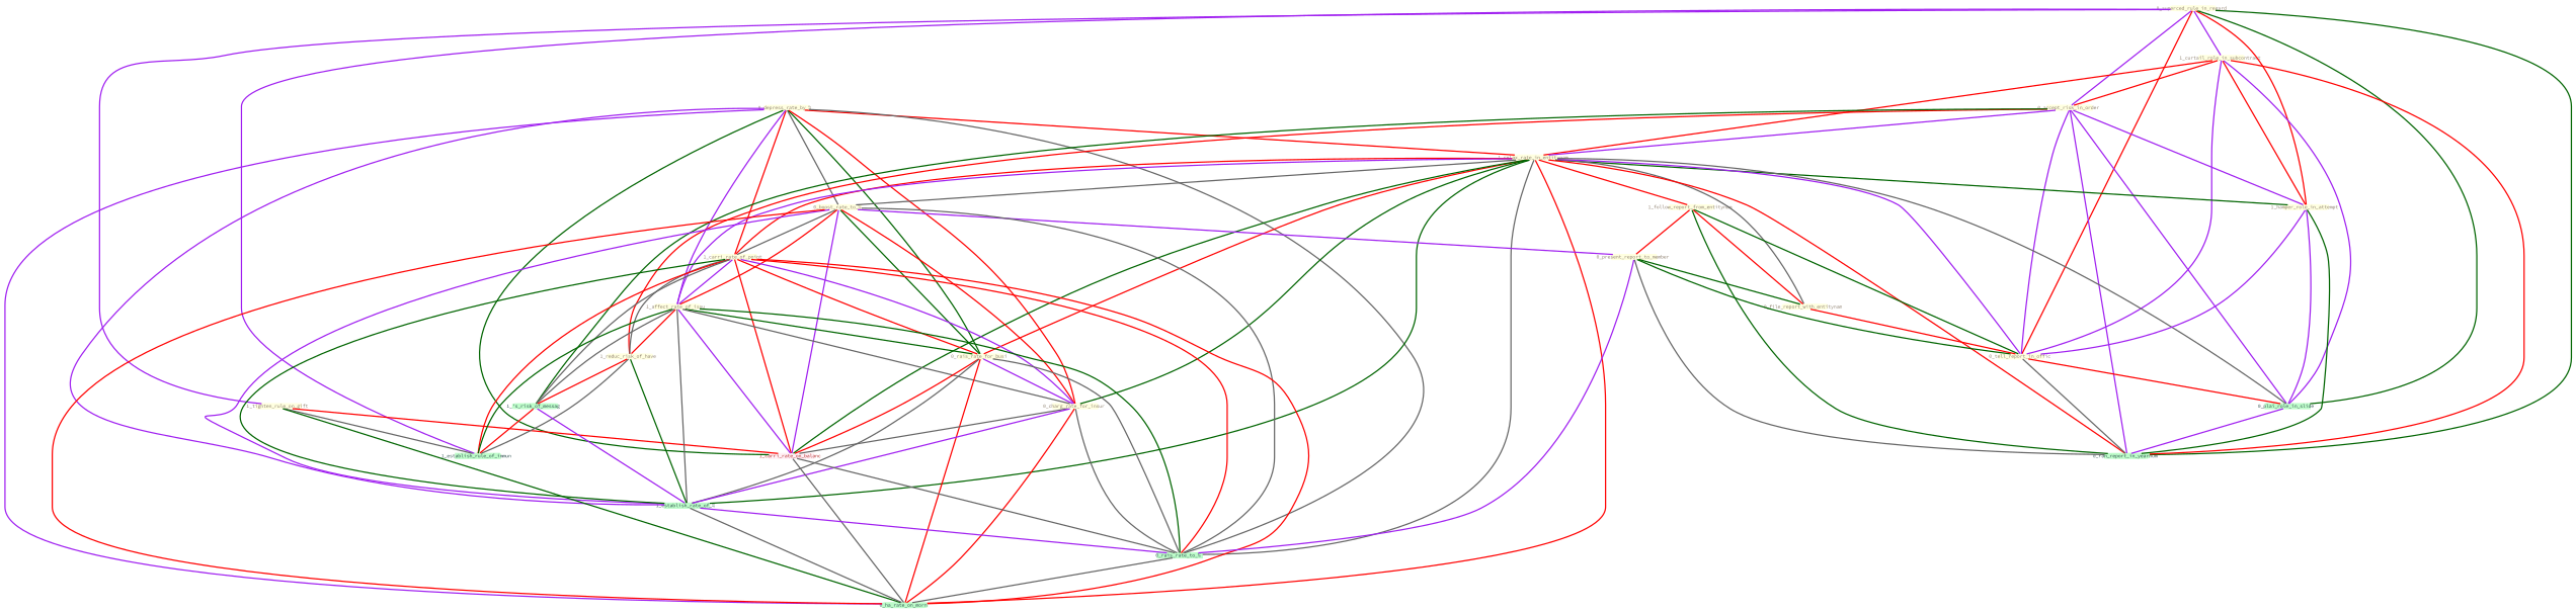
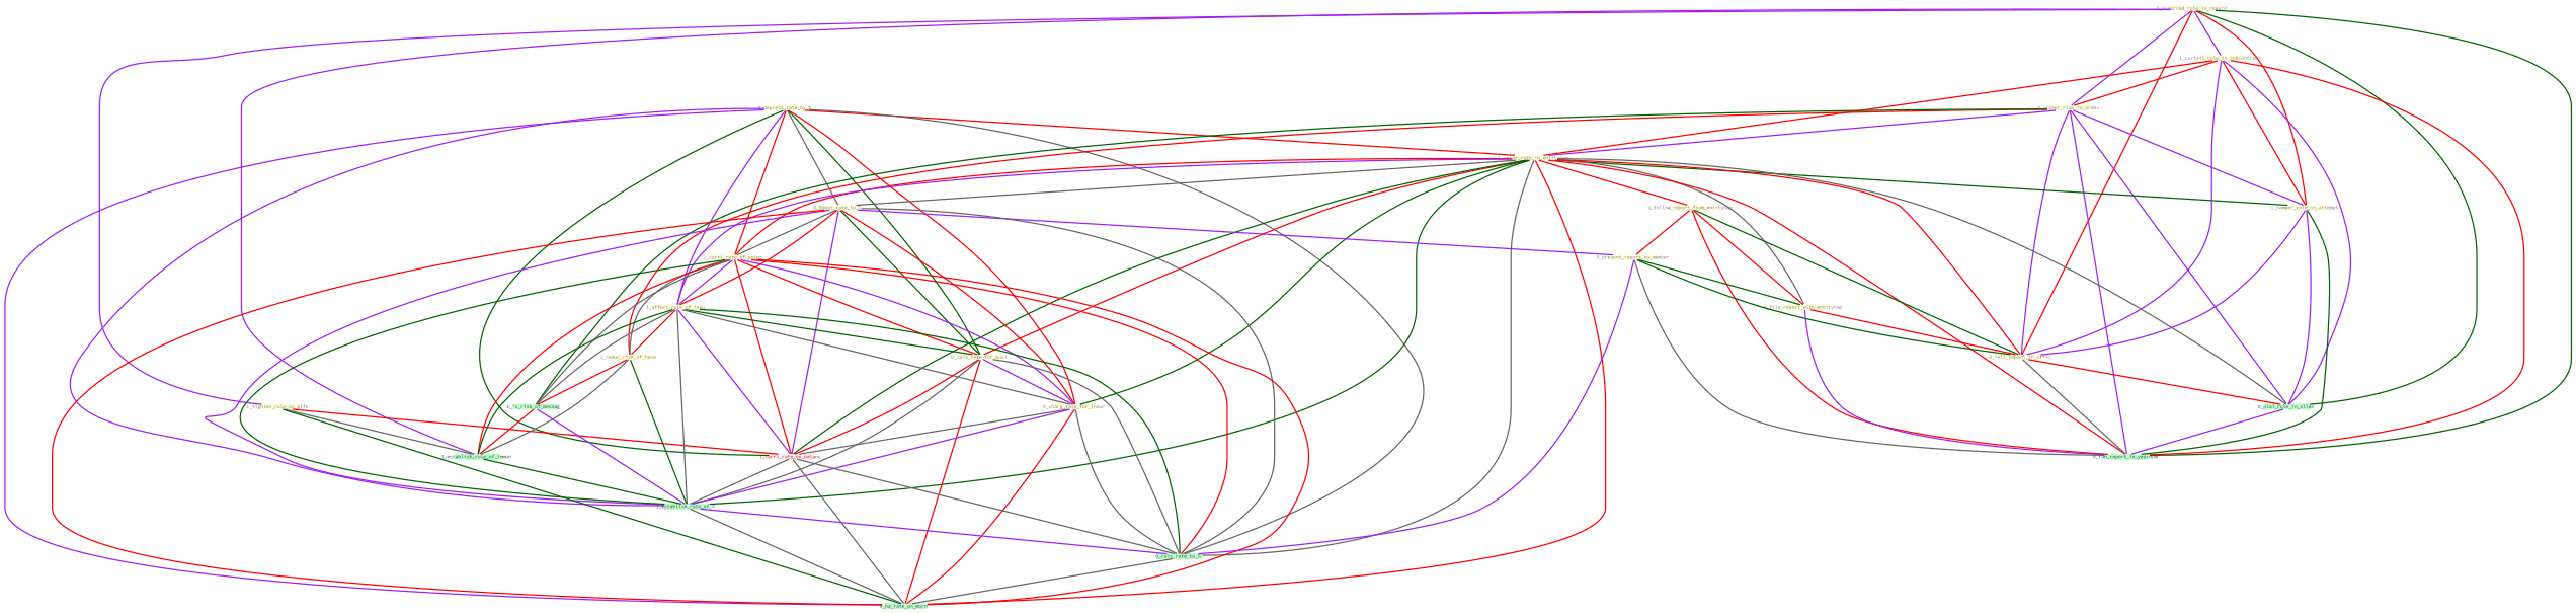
  graph {
    fontname="Source Code Pro"
    node [color="#ffffe0" fixedsize=true fontcolor="#8b7d6b" fontname="Source Code Pro" fontsize=4 shape=cylinder style=filled]
    edge [color=red fontname="Source Code Pro" w=1]
    "0_superced_rule_in_regard " [height=.06 width=.5]
    "0_depress_rate_by_% " [height=.06 width=.5]
    "1_curtail_role_in_subcontract " [height=.06 shape=note width=.5]
    "0_accept_risk_in_order " [height=.06 shape=note width=.5]
    "1_relax_rate_in_entitynam " [height=.06 shape=note width=.5]
    "0_boost_rate_to_% " [height=.06 width=.5]
    "1_follow_report_from_entitynam " [height=.06 width=.5]
    "1_carri_rate_of_point " [height=.06 shape=note width=.5]
    "1_tighten_rule_on_gift " [height=.06 shape=note width=.5]
    "0_present_report_to_member " [height=.06 shape=note width=.5]
    "1_hamper_role_in_attempt " [height=.06 width=.5]
    "1_affect_rate_of_issu " [height=.06 width=.5]
    "0_file_report_with_entitynam " [height=.06 width=.5]
    "0_tell_report_in_offic " [height=.06 width=.5]
    "0_rais_rate_for_busi " [height=.06 width=.5]
    "0_charg_rate_for_insur " [height=.06 shape=note width=.5]
    "1_reduc_risk_of_have " [height=.06 width=.5]
    "1_carri_rate_on_balanc " [color="#fff0f5" fontcolor="#b22222" height=.06 shape=note width=.5]
    "0_plai_role_in_slide " [color="#BDFCC9" fontcolor="#2f4f4f" height=.06 shape=note width=.5]
    "0_ran_report_in_yearnum " [color="#BDFCC9" fontcolor="#2f4f4f" height=.06 width=.5]
    "1_establish_rule_of_immun " [color="#BDFCC9" fontcolor="#2f4f4f" height=.06 shape=note width=.5]
    "1_establish_rate_of_% " [color="#BDFCC9" fontcolor="#2f4f4f" height=.06 shape=note width=.5]
    "0_rais_rate_to_% " [color="#BDFCC9" fontcolor="#2f4f4f" height=.06 shape=note width=.5]
    "0_ha_rate_on_morn " [color="#BDFCC9" fontcolor="#2f4f4f" height=.06 width=.5]
    "1_'s_risk_of_messag " [color="#BDFCC9" fontcolor="#2f4f4f" height=.06 width=.5]
    subgraph sub_1 {
      "0_superced_rule_in_regard "
      "0_depress_rate_by_% "
      "1_curtail_role_in_subcontract "
      "0_accept_risk_in_order "
      "1_relax_rate_in_entitynam "
      "0_boost_rate_to_% "
      "1_follow_report_from_entitynam "
      "1_carri_rate_of_point "
      "1_tighten_rule_on_gift "
      "0_present_report_to_member "
      "1_hamper_role_in_attempt "
      "1_affect_rate_of_issu "
      "0_file_report_with_entitynam "
      "0_tell_report_in_offic "
      "0_rais_rate_for_busi "
      "0_charg_rate_for_insur "
      "1_reduc_risk_of_have "
    }
    subgraph sub_2 {
      "1_carri_rate_on_balanc "
    }
    "0_superced_rule_in_regard " -- "1_curtail_role_in_subcontract " [color=purple]
    "0_superced_rule_in_regard " -- "0_accept_risk_in_order " [color=purple]
    "0_superced_rule_in_regard " -- "1_tighten_rule_on_gift " [color=purple]
    "0_superced_rule_in_regard " -- "1_hamper_role_in_attempt "
    "0_superced_rule_in_regard " -- "0_tell_report_in_offic "
    "0_superced_rule_in_regard " -- "0_plai_role_in_slide " [color=darkgreen]
    "0_superced_rule_in_regard " -- "0_ran_report_in_yearnum " [color=darkgreen]
    "0_superced_rule_in_regard " -- "1_establish_rule_of_immun " [color=purple]
    "0_depress_rate_by_% " -- "1_relax_rate_in_entitynam "
    "0_depress_rate_by_% " -- "0_boost_rate_to_% " [color=gray40 w=2]
    "0_depress_rate_by_% " -- "1_carri_rate_of_point "
    "0_depress_rate_by_% " -- "1_affect_rate_of_issu " [color=purple]
    "0_depress_rate_by_% " -- "0_rais_rate_for_busi " [color=darkgreen]
    "0_depress_rate_by_% " -- "0_charg_rate_for_insur "
    "0_depress_rate_by_% " -- "1_carri_rate_on_balanc " [color=darkgreen]
    "0_depress_rate_by_% " -- "1_establish_rate_of_% " [color=purple w=2]
    "0_depress_rate_by_% " -- "0_rais_rate_to_% " [color=gray40 w=2]
    "0_depress_rate_by_% " -- "0_ha_rate_on_morn " [color=purple]
    "1_curtail_role_in_subcontract " -- "0_accept_risk_in_order "
    "1_curtail_role_in_subcontract " -- "1_relax_rate_in_entitynam "
    "1_curtail_role_in_subcontract " -- "1_hamper_role_in_attempt " [w=2]
    "1_curtail_role_in_subcontract " -- "0_tell_report_in_offic " [color=purple]
    "1_curtail_role_in_subcontract " -- "0_plai_role_in_slide " [color=purple w=2]
    "1_curtail_role_in_subcontract " -- "0_ran_report_in_yearnum "
    "0_accept_risk_in_order " -- "1_relax_rate_in_entitynam " [color=purple]
    "0_accept_risk_in_order " -- "1_hamper_role_in_attempt " [color=purple]
    "0_accept_risk_in_order " -- "0_tell_report_in_offic " [color=purple]
    "0_accept_risk_in_order " -- "1_reduc_risk_of_have "
    "0_accept_risk_in_order " -- "0_plai_role_in_slide " [color=purple]
    "0_accept_risk_in_order " -- "0_ran_report_in_yearnum " [color=purple]
    "0_accept_risk_in_order " -- "1_'s_risk_of_messag " [color=darkgreen]
    "1_relax_rate_in_entitynam " -- "0_boost_rate_to_% " [color=gray40]
    "1_relax_rate_in_entitynam " -- "1_follow_report_from_entitynam "
    "1_relax_rate_in_entitynam " -- "1_carri_rate_of_point "
    "1_relax_rate_in_entitynam " -- "1_hamper_role_in_attempt " [color=darkgreen]
    "1_relax_rate_in_entitynam " -- "1_affect_rate_of_issu " [color=purple]
    "1_relax_rate_in_entitynam " -- "0_file_report_with_entitynam " [color=gray40]
-   "1_relax_rate_in_entitynam " -- "0_tell_report_in_offic " [color=purple]
+   "1_relax_rate_in_entitynam " -- "0_tell_report_in_offic "
    "1_relax_rate_in_entitynam " -- "0_rais_rate_for_busi "
    "1_relax_rate_in_entitynam " -- "0_charg_rate_for_insur " [color=darkgreen]
    "1_relax_rate_in_entitynam " -- "1_carri_rate_on_balanc " [color=darkgreen]
    "1_relax_rate_in_entitynam " -- "0_plai_role_in_slide " [color=gray40]
    "1_relax_rate_in_entitynam " -- "0_ran_report_in_yearnum "
    "1_relax_rate_in_entitynam " -- "1_establish_rate_of_% " [color=darkgreen]
    "1_relax_rate_in_entitynam " -- "0_rais_rate_to_% " [color=gray40]
    "1_relax_rate_in_entitynam " -- "0_ha_rate_on_morn "
    "0_boost_rate_to_% " -- "1_carri_rate_of_point " [color=gray40]
    "0_boost_rate_to_% " -- "0_present_report_to_member " [color=purple]
    "0_boost_rate_to_% " -- "1_affect_rate_of_issu "
    "0_boost_rate_to_% " -- "0_rais_rate_for_busi " [color=darkgreen]
    "0_boost_rate_to_% " -- "0_charg_rate_for_insur "
    "0_boost_rate_to_% " -- "1_carri_rate_on_balanc " [color=purple]
    "0_boost_rate_to_% " -- "1_establish_rate_of_% " [color=purple w=2]
    "0_boost_rate_to_% " -- "0_rais_rate_to_% " [color=gray40 w=3]
    "0_boost_rate_to_% " -- "0_ha_rate_on_morn "
    "1_follow_report_from_entitynam " -- "0_present_report_to_member "
    "1_follow_report_from_entitynam " -- "0_file_report_with_entitynam " [w=2]
    "1_follow_report_from_entitynam " -- "0_tell_report_in_offic " [color=darkgreen]
-   "1_follow_report_from_entitynam " -- "0_ran_report_in_yearnum " [color=darkgreen]
+   "1_follow_report_from_entitynam " -- "0_ran_report_in_yearnum "
    "1_carri_rate_of_point " -- "1_affect_rate_of_issu " [color=purple w=2]
    "1_carri_rate_of_point " -- "0_rais_rate_for_busi "
    "1_carri_rate_of_point " -- "0_charg_rate_for_insur " [color=purple]
    "1_carri_rate_of_point " -- "1_reduc_risk_of_have " [color=gray40]
    "1_carri_rate_of_point " -- "1_carri_rate_on_balanc " [w=2]
    "1_carri_rate_of_point " -- "1_establish_rule_of_immun "
    "1_carri_rate_of_point " -- "1_establish_rate_of_% " [color=darkgreen w=2]
    "1_carri_rate_of_point " -- "0_rais_rate_to_% "
    "1_carri_rate_of_point " -- "0_ha_rate_on_morn "
    "1_carri_rate_of_point " -- "1_'s_risk_of_messag " [color=gray40]
    "1_tighten_rule_on_gift " -- "1_carri_rate_on_balanc "
    "1_tighten_rule_on_gift " -- "1_establish_rule_of_immun " [color=gray40]
    "1_tighten_rule_on_gift " -- "0_ha_rate_on_morn " [color=darkgreen]
    "0_present_report_to_member " -- "0_file_report_with_entitynam " [color=darkgreen]
    "0_present_report_to_member " -- "0_tell_report_in_offic " [color=darkgreen]
    "0_present_report_to_member " -- "0_ran_report_in_yearnum " [color=gray40]
    "0_present_report_to_member " -- "0_rais_rate_to_% " [color=purple]
    "1_hamper_role_in_attempt " -- "0_tell_report_in_offic " [color=purple]
    "1_hamper_role_in_attempt " -- "0_plai_role_in_slide " [color=purple w=2]
    "1_hamper_role_in_attempt " -- "0_ran_report_in_yearnum " [color=darkgreen]
    "1_affect_rate_of_issu " -- "0_rais_rate_for_busi " [color=darkgreen]
    "1_affect_rate_of_issu " -- "0_charg_rate_for_insur " [color=gray40]
    "1_affect_rate_of_issu " -- "1_reduc_risk_of_have "
    "1_affect_rate_of_issu " -- "1_carri_rate_on_balanc " [color=purple]
    "1_affect_rate_of_issu " -- "1_establish_rule_of_immun " [color=darkgreen]
    "1_affect_rate_of_issu " -- "1_establish_rate_of_% " [color=gray40 w=2]
    "1_affect_rate_of_issu " -- "0_rais_rate_to_% " [color=darkgreen]
    "1_affect_rate_of_issu " -- "1_'s_risk_of_messag " [color=gray40]
    "0_file_report_with_entitynam " -- "0_tell_report_in_offic "
+   "0_file_report_with_entitynam " -- "0_ran_report_in_yearnum " [color=purple]
    "0_tell_report_in_offic " -- "0_plai_role_in_slide "
    "0_tell_report_in_offic " -- "0_ran_report_in_yearnum " [color=gray40 w=2]
    "0_rais_rate_for_busi " -- "0_charg_rate_for_insur " [color=purple w=2]
    "0_rais_rate_for_busi " -- "1_carri_rate_on_balanc "
    "0_rais_rate_for_busi " -- "1_establish_rate_of_% " [color=gray40]
    "0_rais_rate_for_busi " -- "0_rais_rate_to_% " [color=gray40 w=2]
    "0_rais_rate_for_busi " -- "0_ha_rate_on_morn "
    "0_charg_rate_for_insur " -- "1_carri_rate_on_balanc " [color=gray40]
    "0_charg_rate_for_insur " -- "1_establish_rate_of_% " [color=purple]
    "0_charg_rate_for_insur " -- "0_rais_rate_to_% " [color=gray40]
    "0_charg_rate_for_insur " -- "0_ha_rate_on_morn "
    "1_reduc_risk_of_have " -- "1_establish_rule_of_immun " [color=gray40]
    "1_reduc_risk_of_have " -- "1_establish_rate_of_% " [color=darkgreen]
    "1_reduc_risk_of_have " -- "1_'s_risk_of_messag " [w=2]
+   "1_carri_rate_on_balanc " -- "1_establish_rate_of_% " [color=gray40]
    "1_carri_rate_on_balanc " -- "0_rais_rate_to_% " [color=gray40]
    "1_carri_rate_on_balanc " -- "0_ha_rate_on_morn " [color=gray40 w=2]
    "0_plai_role_in_slide " -- "0_ran_report_in_yearnum " [color=purple]
+   "1_establish_rule_of_immun " -- "1_establish_rate_of_% " [color=darkgreen w=2]
    "1_establish_rate_of_% " -- "0_rais_rate_to_% " [color=purple w=2]
    "1_establish_rate_of_% " -- "0_ha_rate_on_morn " [color=gray40]
    "0_rais_rate_to_% " -- "0_ha_rate_on_morn " [color=gray40]
    "1_'s_risk_of_messag " -- "1_establish_rule_of_immun "
    "1_'s_risk_of_messag " -- "1_establish_rate_of_% " [color=purple]
  }
